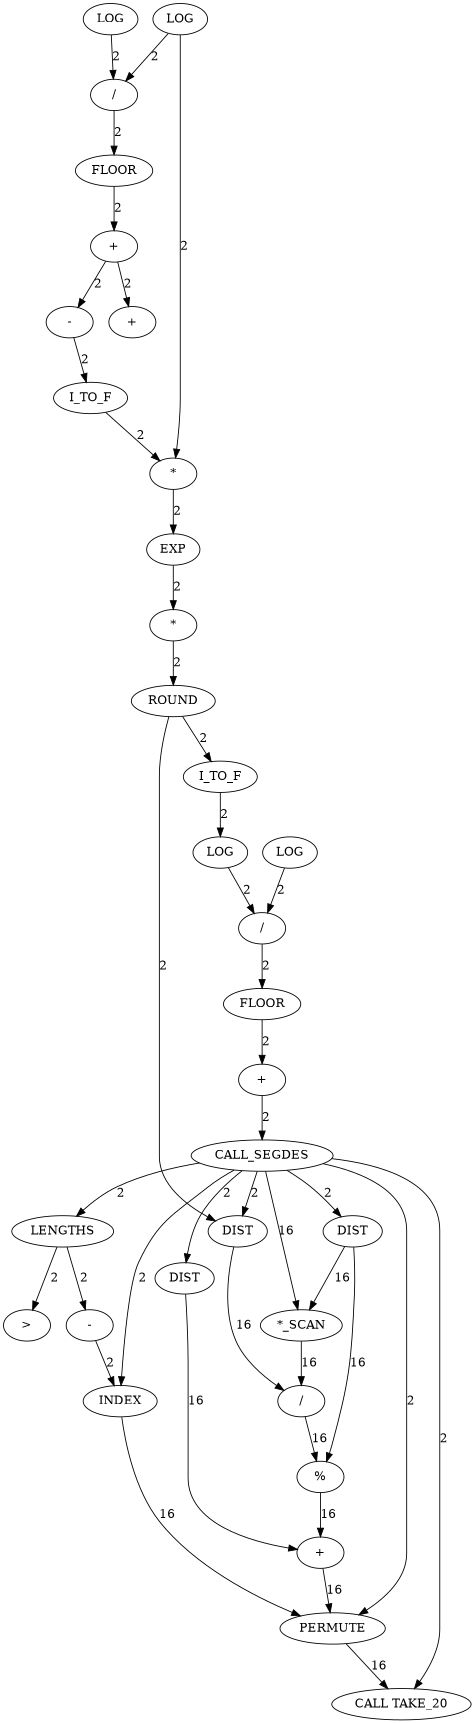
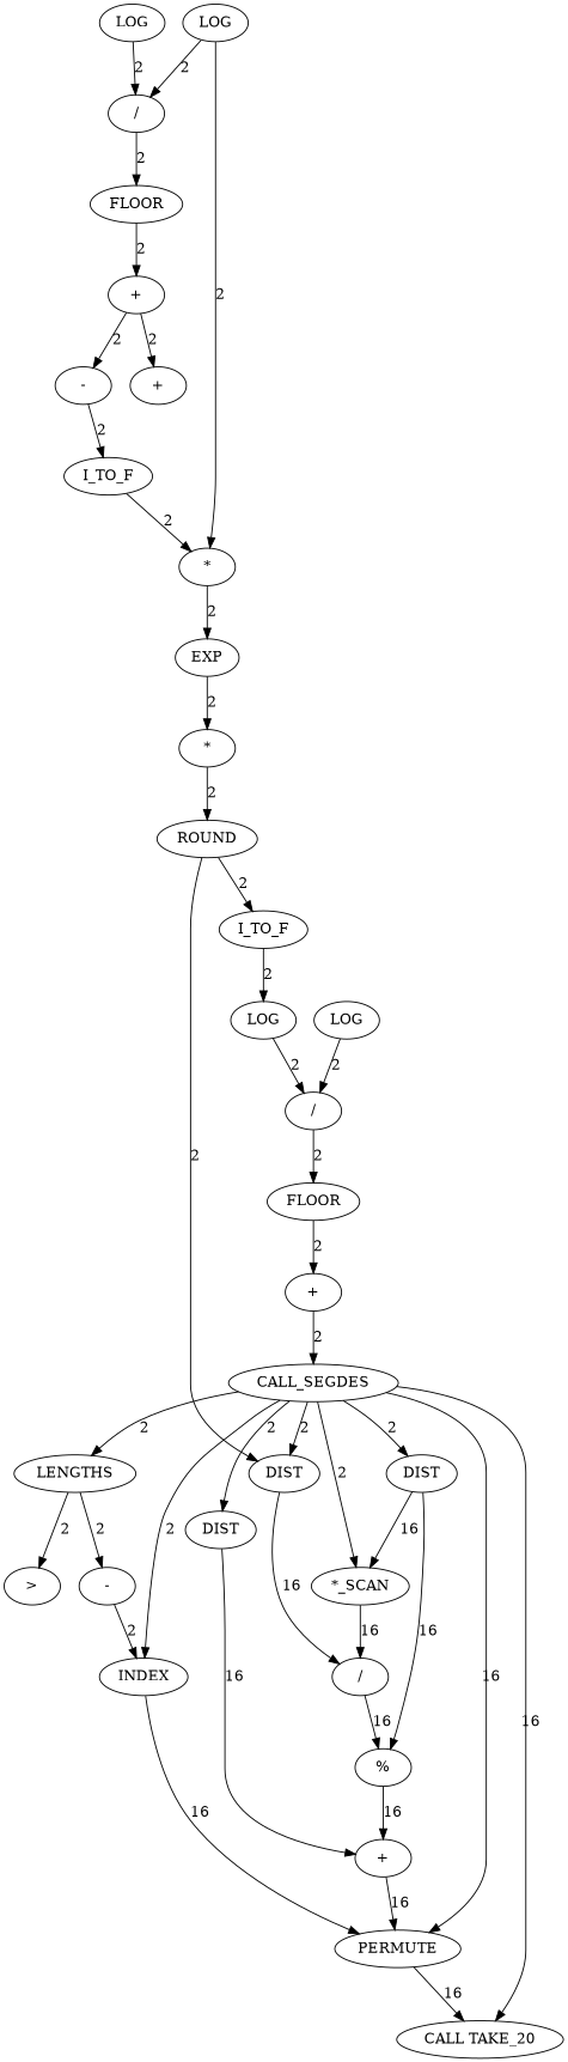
  digraph {
    node [cost=86]
    edge [cost=2]
    n1 [cost=1376 label=INDEX]
    n2 [cost=1032 label=PERMUTE]
    n3 [cost=0 label="CALL TAKE_20"]
    n4 [cost=129 label=DIST]
    n5 [cost=2623 label="%"]
    n6 [cost=774 label="*_SCAN"]
    n7 [cost=431 label="+"]
    n8 [cost=472 label="/"]
    n9 [cost=4386 label=LOG]
    n10 [cost=87 label="/"]
    n11 [cost=515 label=FLOOR]
    n12 [cost=87 label="-"]
    n13 [label=I_TO_F]
    n14 [cost=44 label="*"]
    n15 [cost=13803 label=EXP]
    n16 [label="*"]
    n17 [cost=429 label="\>"]
    n18 [cost=87 label="+"]
    n19 [cost=0 label="+"]
    n20 [cost=44 label=LOG]
    n21 [cost=44 label="+"]
    n22 [label=CALL_SEGDES]
    n23 [cost=44 label=DIST]
    n24 [cost=430 label=LENGTHS]
    n25 [cost=44 label=DIST]
    n26 [cost=128 label=LOG]
    n27 [label="/"]
    n28 [cost=44 label=FLOOR]
    n29 [label="-"]
    n30 [cost=774 label=ROUND]
    n31 [label=I_TO_F]
    n32 [cost=85 label=LOG]
    n1 -> n2 [cost=16 label=16]
    n2 -> n3 [cost=16 label=16]
    n4 -> n5 [cost=16 label=16]
    n4 -> n6 [cost=16 label=16]
    n5 -> n7 [cost=16 label=16]
    n6 -> n8 [cost=16 label=16]
    n7 -> n2 [cost=16 label=16]
    n8 -> n5 [cost=16 label=16]
    n9 -> n10 [label=2]
    n10 -> n11 [label=2]
    n11 -> n18 [label=2]
    n12 -> n13 [label=2]
    n13 -> n14 [label=2]
    n14 -> n15 [label=2]
    n15 -> n16 [label=2]
    n16 -> n30 [label=2]
    n18 -> n12 [label=2]
    n18 -> n19 [label=2]
    n20 -> n10 [label=2]
    n20 -> n14 [label=2]
    n21 -> n22 [label=2]
    n22 -> n1 [label=2]
-   n22 -> n2 [label=2]
-   n22 -> n3 [label=2]
+   n22 -> n2 [label=16]
+   n22 -> n3 [label=16]
    n22 -> n4 [label=2]
-   n22 -> n6 [label=16]
+   n22 -> n6 [label=2]
    n22 -> n23 [label=2]
    n22 -> n24 [label=2]
    n22 -> n25 [label=2]
    n23 -> n8 [cost=16 label=16]
    n24 -> n17 [label=2]
    n24 -> n29 [label=2]
    n25 -> n7 [cost=16 label=16]
    n26 -> n27 [label=2]
    n27 -> n28 [label=2]
    n28 -> n21 [label=2]
    n29 -> n1 [label=2]
    n30 -> n23 [label=2]
    n30 -> n31 [label=2]
    n31 -> n26 [label=2]
    n32 -> n27 [label=2]
  }
